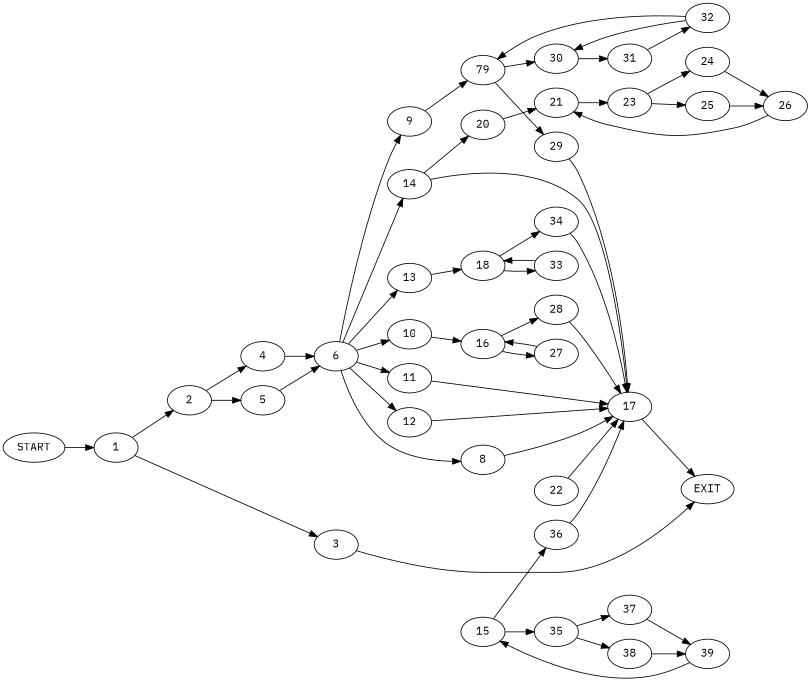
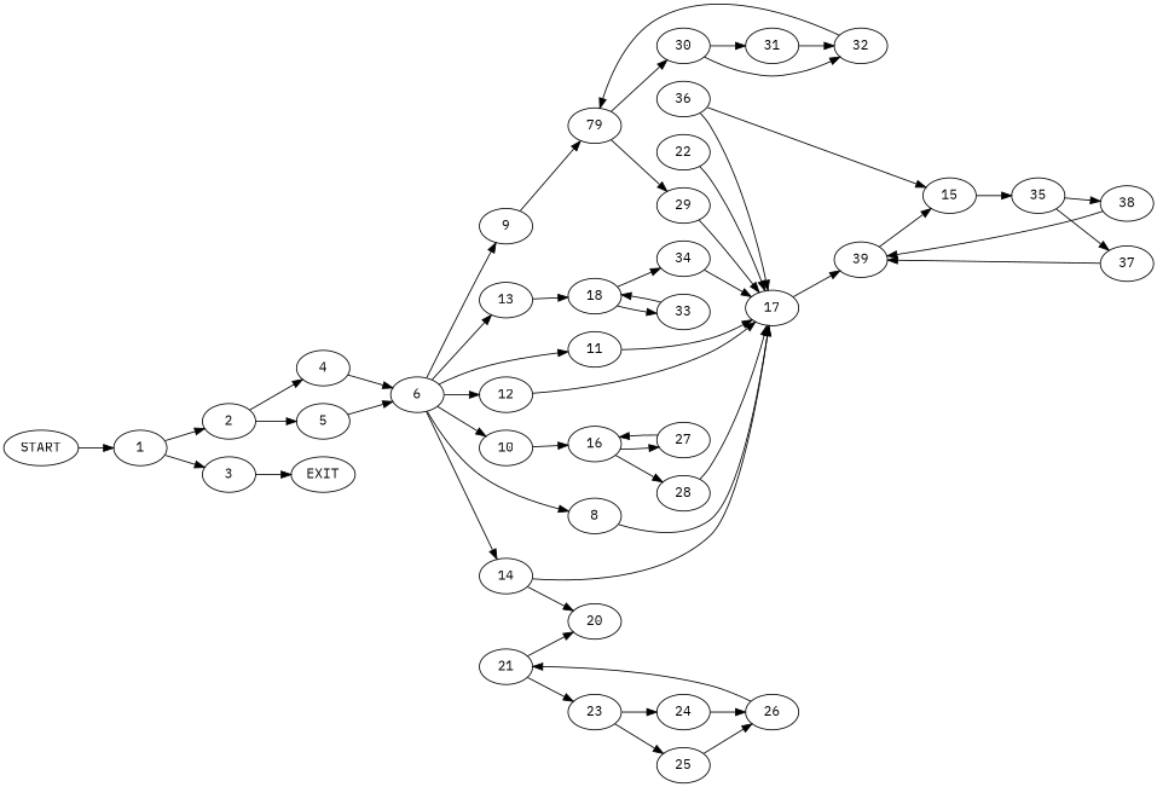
  digraph {
    fontname="IBM Plex Mono"
    rankdir=LR
    node [fontname="IBM Plex Mono"]
    edge [fontname="IBM Plex Mono"]
    n1 [label=START]
    1
    2
    3
    n5 [label=EXIT]
    4
    5
    6
    8
    9
    10
    11
    12
    13
    14
    17
    n17 [label=79]
    16
    18
    20
    15
    35
    36
    29
    30
    27
    28
    33
    34
    21
    37
    38
    31
    32
    23
    22
    24
    25
    26
    39
    n1 -> 1
    1 -> 2
    1 -> 3
    2 -> 4
    2 -> 5
    3 -> n5
    4 -> 6
    5 -> 6
    6 -> 8
    6 -> 9
    6 -> 10
    6 -> 11
    6 -> 12
    6 -> 13
    6 -> 14
    8 -> 17
    9 -> n17
    10 -> 16
    11 -> 17
    12 -> 17
    13 -> 18
    14 -> 17
    14 -> 20
-   17 -> n5
+   17 -> 39
    n17 -> 29
    n17 -> 30
    16 -> 27
    16 -> 28
    18 -> 33
    18 -> 34
-   20 -> 21
+   21 -> 20
    15 -> 35
-   15 -> 36
+   36 -> 15
    35 -> 37
    35 -> 38
    36 -> 17
    29 -> 17
    30 -> 31
-   32 -> 30
+   30 -> 32
    27 -> 16
    28 -> 17
    33 -> 18
    34 -> 17
    21 -> 23
    37 -> 39
    38 -> 39
    31 -> 32
    32 -> n17
    23 -> 24
    23 -> 25
    22 -> 17
    24 -> 26
    25 -> 26
    26 -> 21
    39 -> 15
  }
